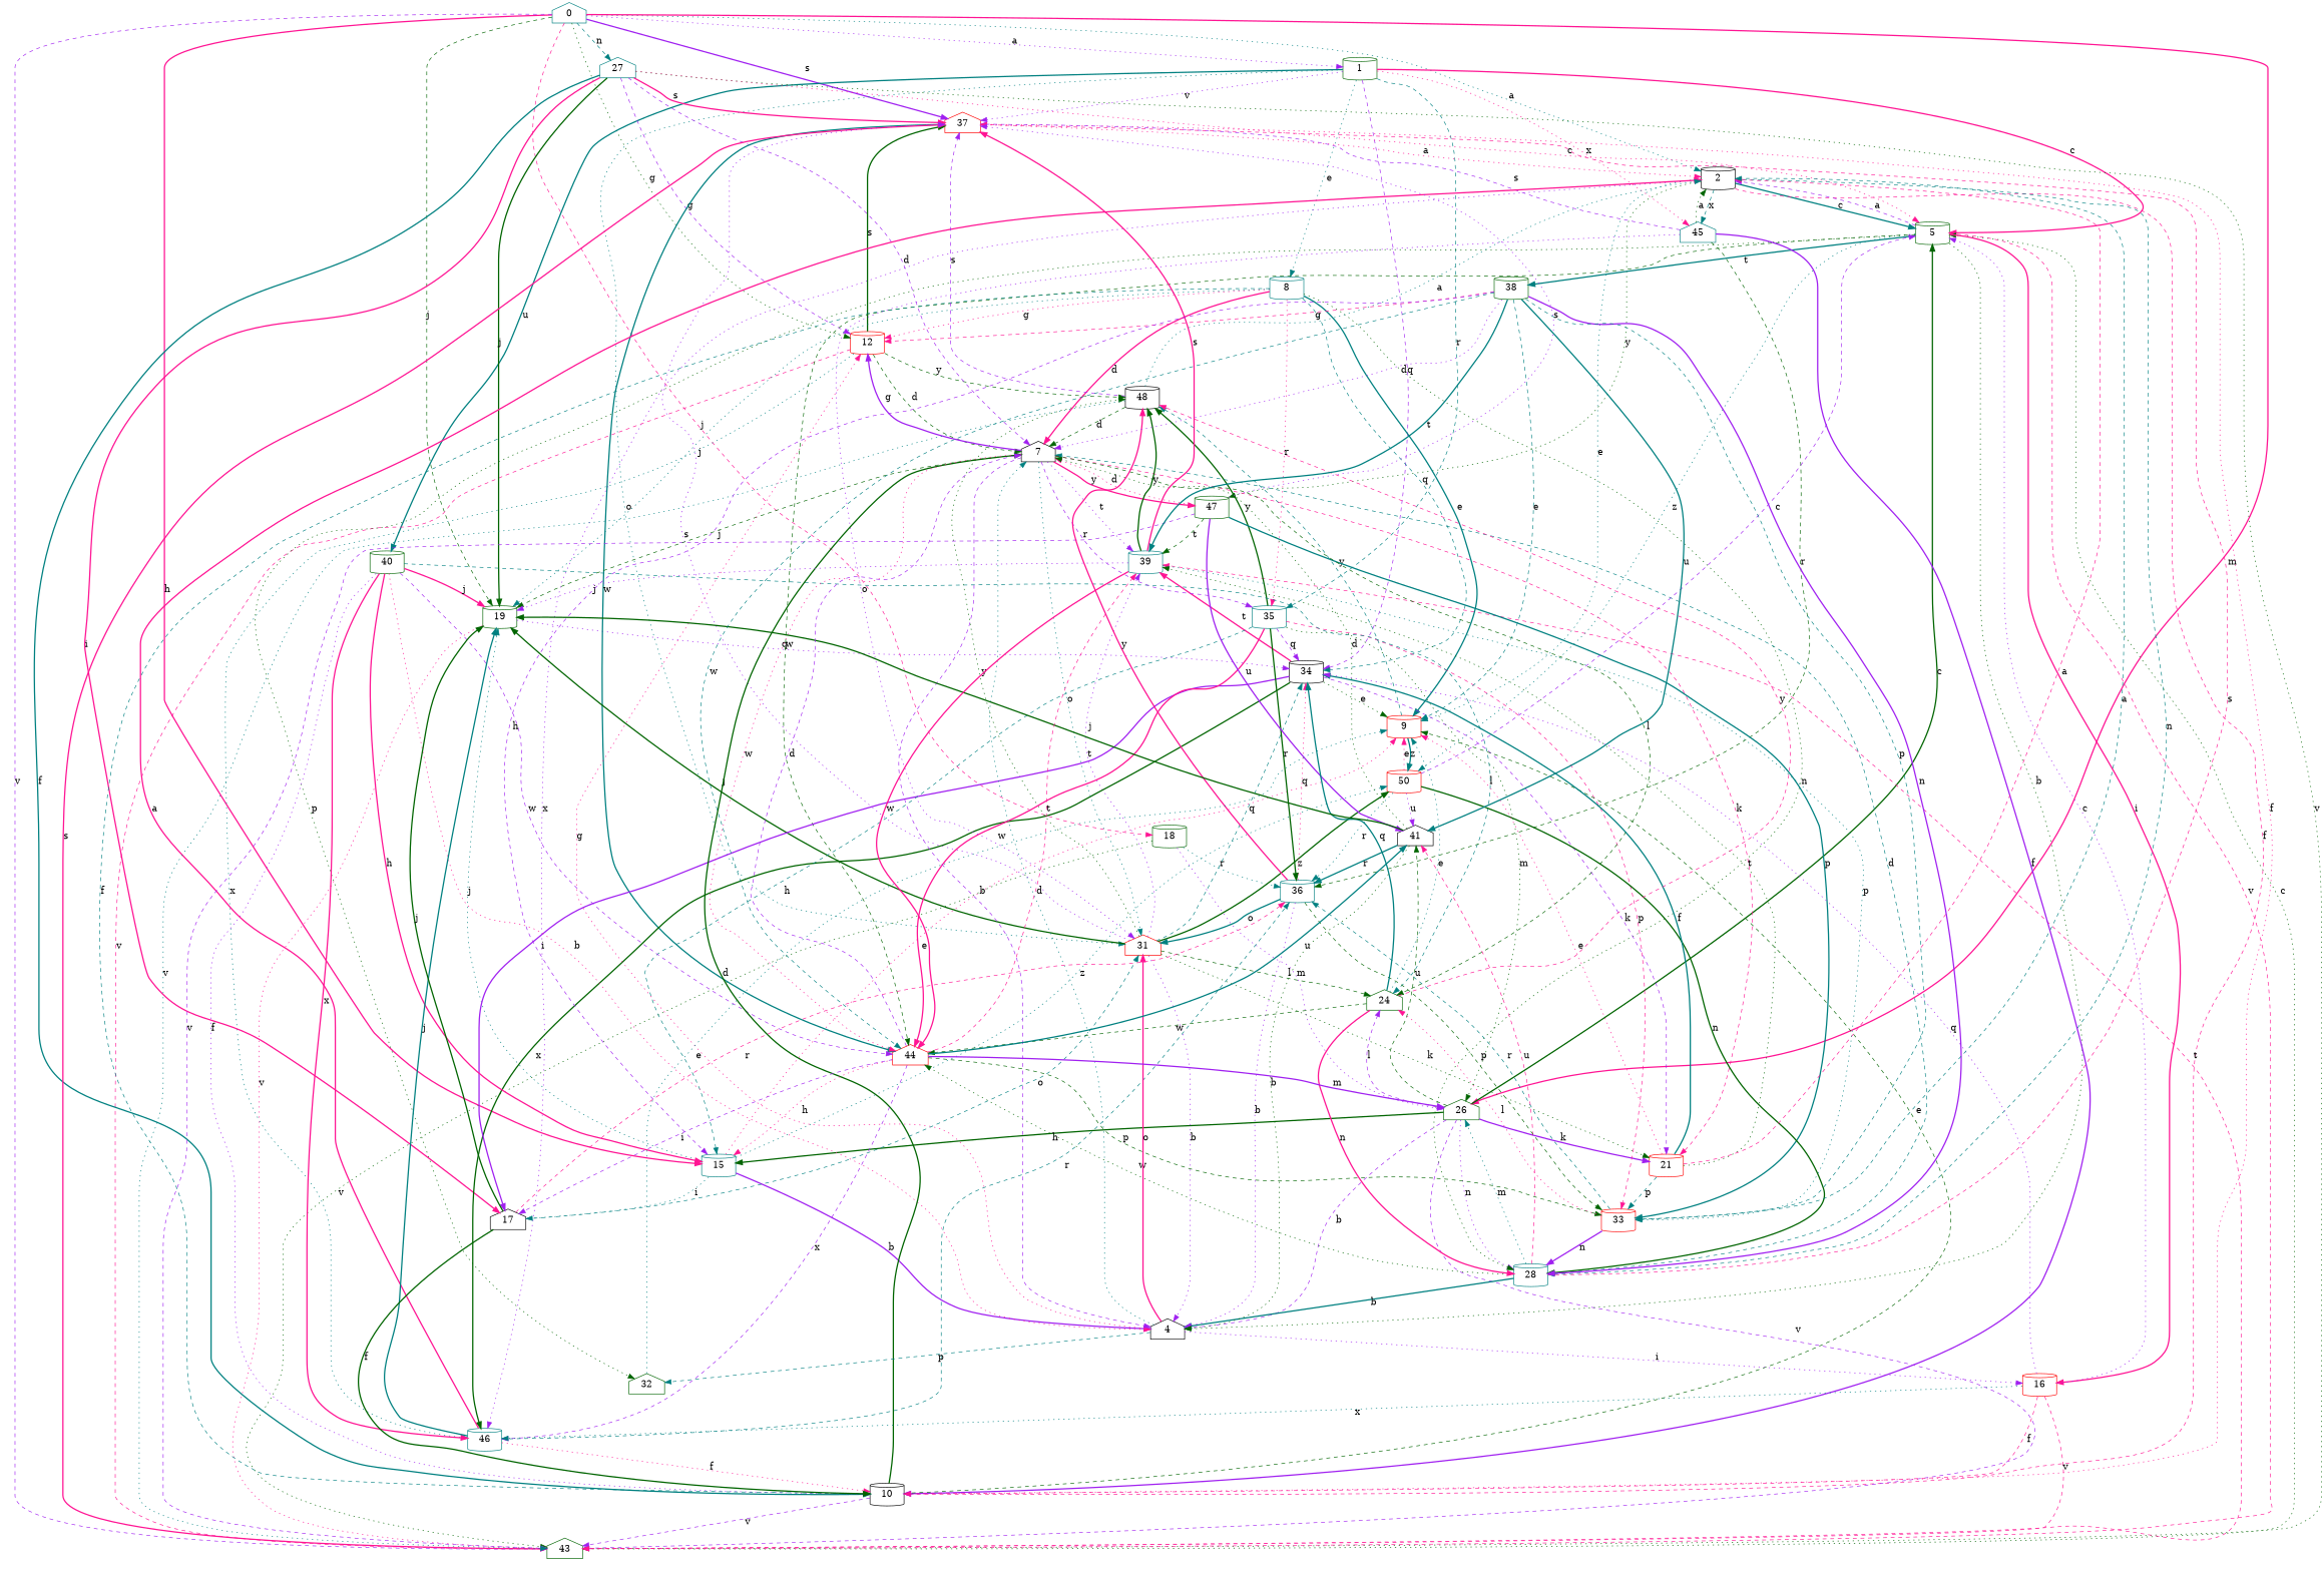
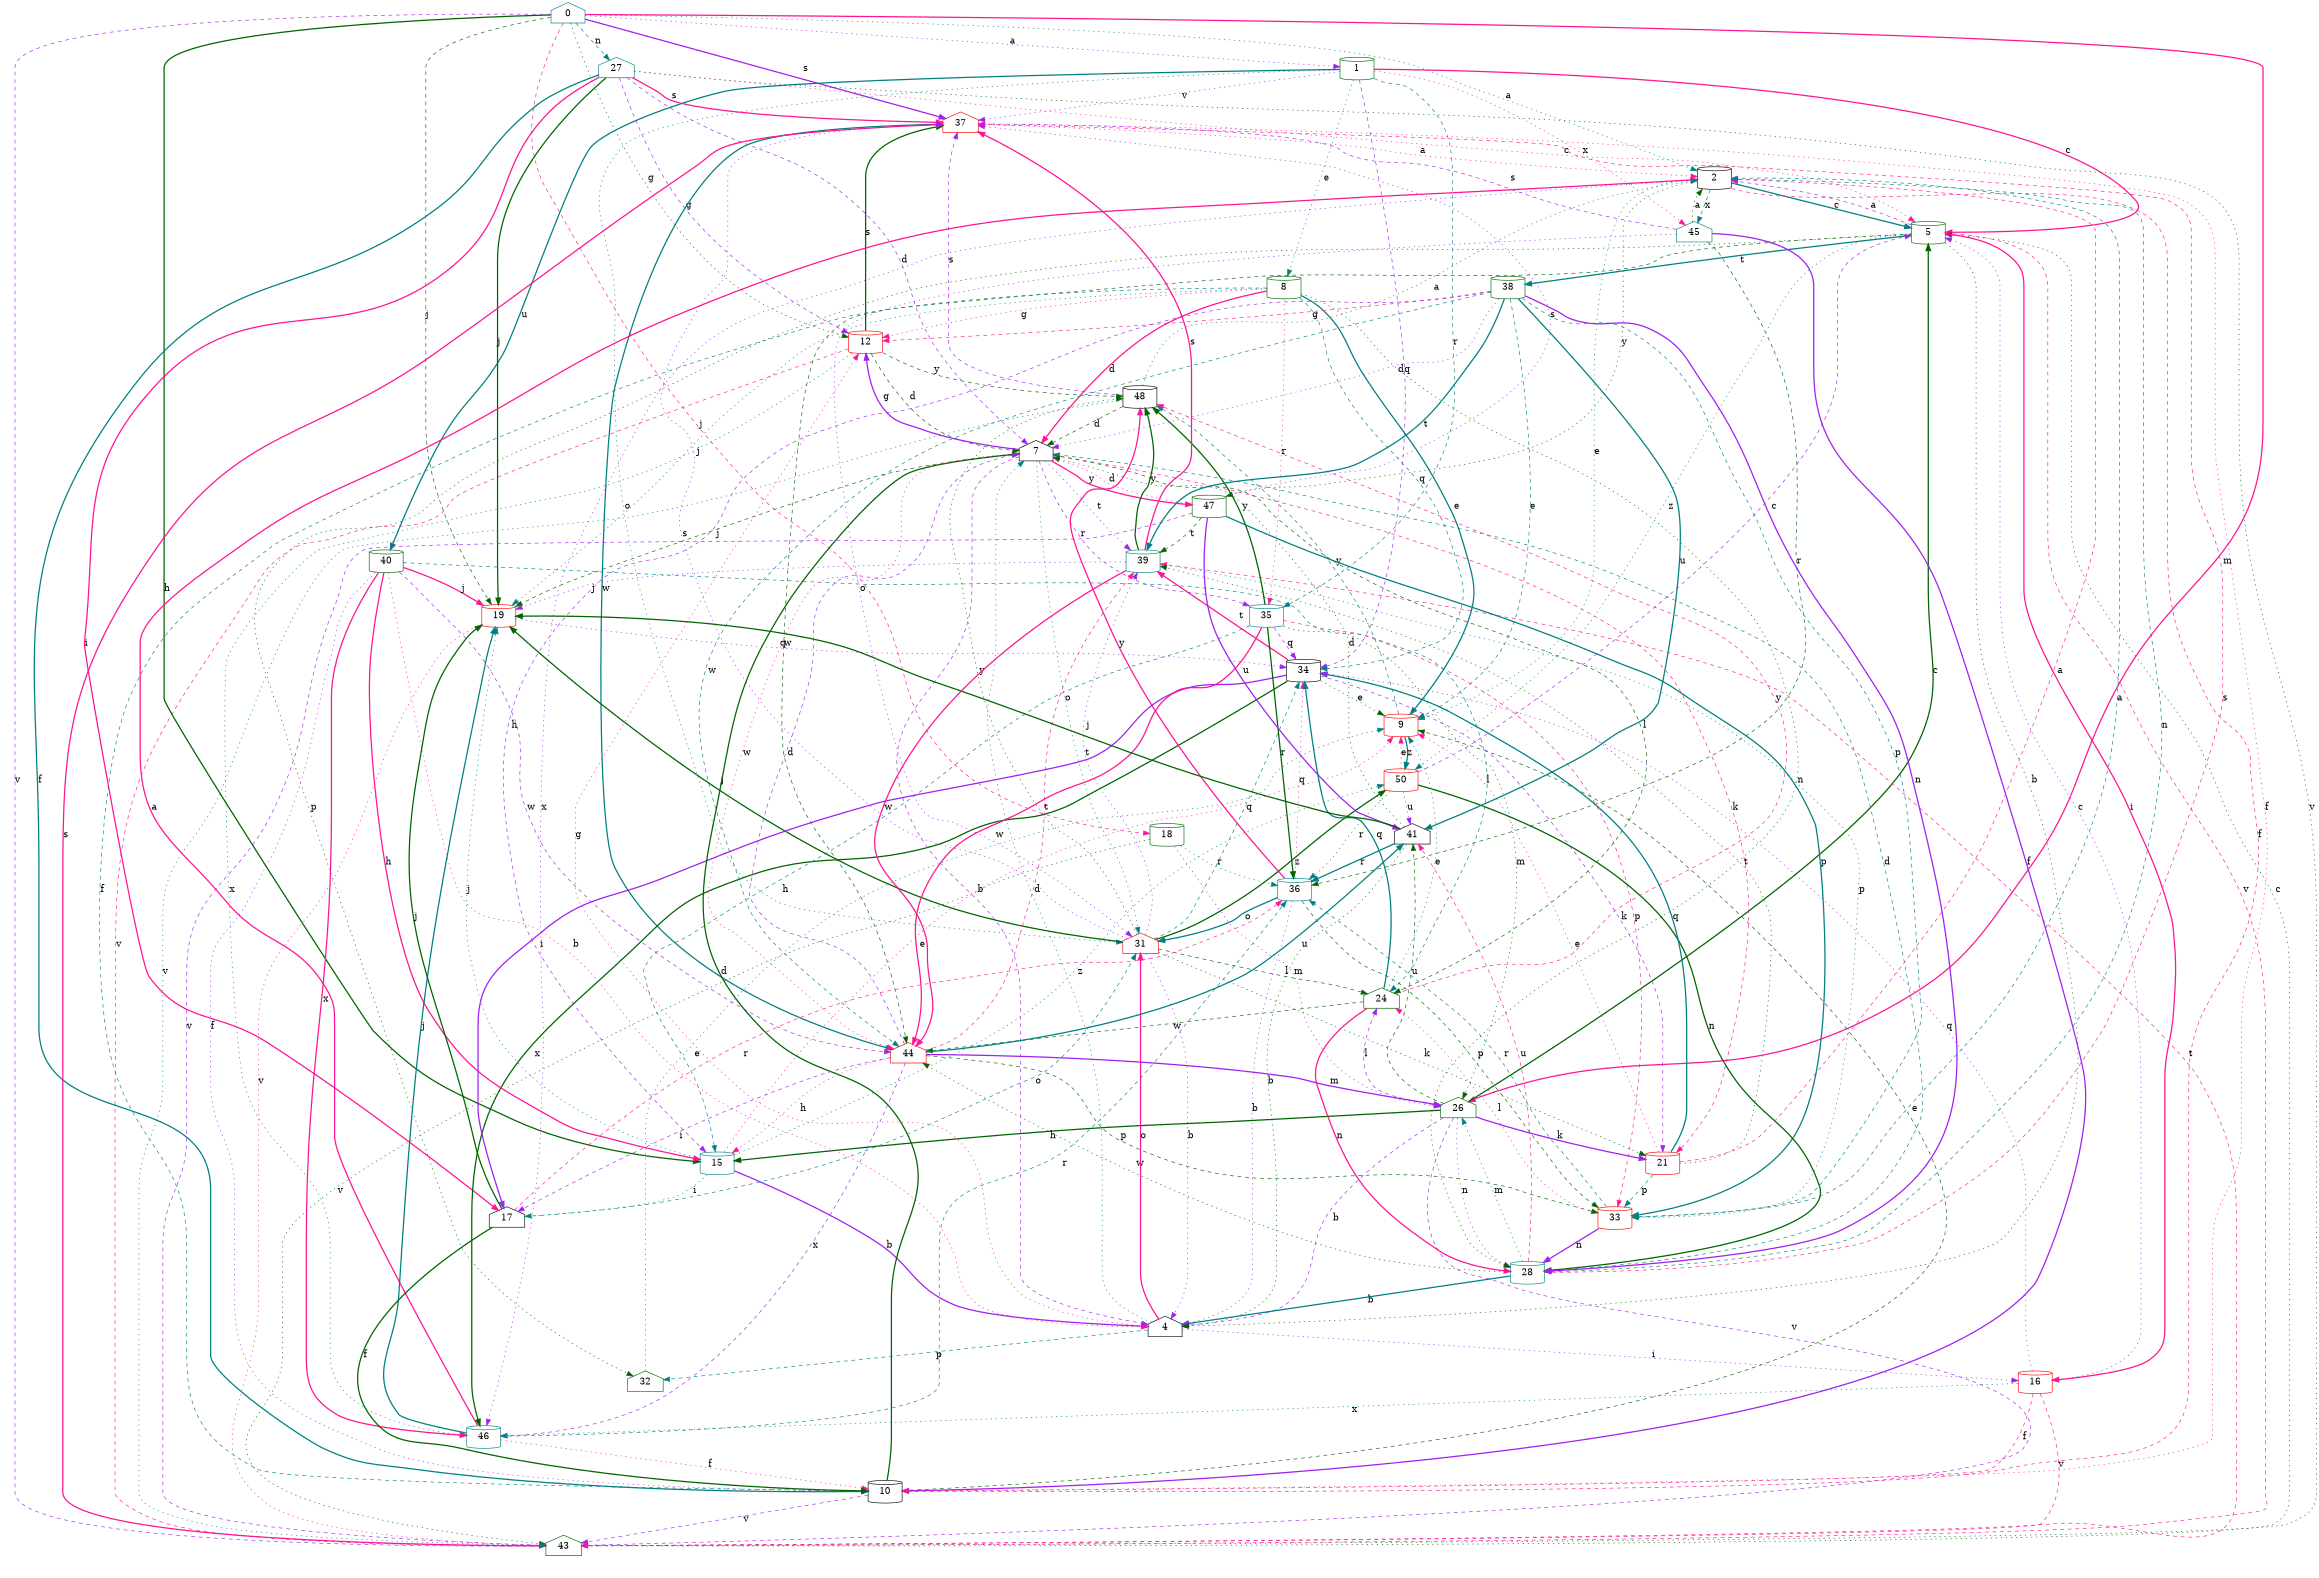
  strict digraph {
    node [color=darkgreen shape=cylinder]
    edge [color=teal style=dotted]
    0 [color=teal shape=house]
    1
    2 [color=black]
    12 [color=red]
    15 [color=teal]
    18
-   19
+   19 [color=red]
    26 [shape=house]
    27 [color=teal shape=house]
    37 [color=red shape=house]
    43 [shape=house]
    5
-   8 [color=teal]
+   8
    31 [color=red shape=house]
    34 [color=black]
    35 [color=teal]
    40
    45 [color=teal shape=house]
    9 [color=red]
    10 [color=black]
    28 [color=teal]
    46 [color=teal]
    47
    7 [color=black shape=house]
    48 [color=black]
    4 [color=black shape=house]
    50 [color=red]
    17 [color=black shape=house]
    36 [color=teal]
    21 [color=red]
    24 [shape=house]
    41 [color=black shape=house]
    44 [color=red shape=house]
    39 [color=teal]
    16 [color=red]
    32 [shape=house]
    38
    33 [color=red]
    0 -> 1 [color=purple label=a]
    0 -> 2 [label=a]
    0 -> 12 [color=darkgreen label=g]
-   0 -> 15 [color=deeppink label=h style=bold]
+   0 -> 15 [color=darkgreen label=h style=bold]
    0 -> 18 [color=deeppink label=j style=dashed]
    0 -> 19 [color=darkgreen label=j style=dashed]
    0 -> 26 [color=deeppink label=m style=bold]
    0 -> 27 [label=n style=dashed]
    0 -> 37 [color=purple label=s style=bold]
    0 -> 43 [color=purple label=v style=dashed]
    1 -> 37 [color=purple label=v]
    1 -> 5 [color=deeppink label=c style=bold]
    1 -> 8 [label=e]
    1 -> 31 [label=o]
    1 -> 34 [color=purple label=q style=dashed]
    1 -> 35 [label=r style=dashed]
    1 -> 40 [label=u style=bold]
    1 -> 45 [color=deeppink label=x]
    2 -> 5 [label=c style=bold]
    2 -> 45 [label=x style=dashed]
    2 -> 9 [label=e]
    2 -> 10 [color=deeppink label=f style=dashed]
    2 -> 28 [label=n style=dashed]
    2 -> 46 [color=purple label=x]
    2 -> 47 [color=darkgreen label=y]
    12 -> 37 [color=darkgreen label=s style=bold]
    12 -> 43 [color=deeppink label=v style=dashed]
    12 -> 46 [label=x]
    12 -> 7 [color=darkgreen label=d style=dashed]
    12 -> 48 [color=darkgreen label=y style=dashed]
    15 -> 19 [label=j]
    15 -> 9 [color=deeppink label=e]
    15 -> 4 [color=purple label=b style=bold]
    15 -> 50 [label=z]
    15 -> 17 [label=i]
    18 -> 26 [color=purple label=m]
    18 -> 43 [color=darkgreen label=v]
    18 -> 36 [label=r]
    19 -> 43 [color=deeppink label=v]
    19 -> 34 [color=purple label=q]
    26 -> 15 [color=darkgreen label=h style=bold]
    26 -> 43 [color=purple label=v style=dashed]
    26 -> 5 [color=darkgreen label=c style=bold]
    26 -> 28 [color=purple label=n]
    26 -> 4 [color=purple label=b style=dashed]
    26 -> 21 [color=purple label=k style=bold]
    26 -> 24 [color=purple label=l style=dashed]
    26 -> 41 [color=darkgreen label=u style=dashed]
    27 -> 12 [color=purple label=g style=dashed]
    27 -> 19 [color=darkgreen label=j style=bold]
    27 -> 37 [color=deeppink label=s style=bold]
    27 -> 43 [color=darkgreen label=v]
    27 -> 5 [color=deeppink label=c]
    27 -> 10 [label=f style=bold]
    27 -> 7 [color=purple label=d style=dashed]
    27 -> 17 [color=deeppink label=i style=bold]
    37 -> 2 [color=deeppink label=a]
    37 -> 10 [color=deeppink label=f]
    37 -> 44 [label=w style=bold]
    43 -> 37 [color=deeppink label=s style=bold]
    43 -> 5 [color=darkgreen label=c]
    43 -> 39 [color=deeppink label=t style=dashed]
    5 -> 2 [color=purple label=a style=dashed]
    5 -> 43 [color=deeppink label=v style=dashed]
    5 -> 4 [color=darkgreen label=b]
    5 -> 50 [label=z]
    5 -> 44 [color=darkgreen label=w style=dashed]
    5 -> 16 [color=deeppink label=i style=bold]
    5 -> 32 [color=darkgreen label=p]
    5 -> 38 [label=t style=bold]
    8 -> 12 [color=deeppink label=g]
    8 -> 19 [label=j]
    8 -> 34 [label=q style=dashed]
    8 -> 35 [color=deeppink label=r]
    8 -> 9 [label=e style=bold]
    8 -> 10 [label=f style=dashed]
    8 -> 28 [color=darkgreen label=n]
    8 -> 7 [color=deeppink label=d style=bold]
    31 -> 19 [color=darkgreen label=j style=bold]
    31 -> 37 [color=purple label=s]
    31 -> 34 [label=q style=dashed]
    31 -> 48 [color=darkgreen label=y]
    31 -> 4 [color=purple label=b]
    31 -> 50 [color=darkgreen label=z style=bold]
    31 -> 21 [color=darkgreen label=k]
    31 -> 24 [color=darkgreen label=l style=dashed]
    31 -> 39 [color=purple label=t]
    34 -> 9 [color=darkgreen label=e]
    34 -> 46 [color=darkgreen label=x style=bold]
    34 -> 17 [color=purple label=i style=bold]
    34 -> 21 [color=purple label=k style=dashed]
    34 -> 39 [color=deeppink label=t style=bold]
    35 -> 15 [label=h style=dashed]
    35 -> 26 [color=darkgreen label=m]
    35 -> 34 [color=purple label=q style=dashed]
    35 -> 48 [color=darkgreen label=y style=bold]
    35 -> 36 [color=darkgreen label=r style=bold]
    35 -> 44 [color=deeppink label=w style=bold]
    35 -> 33 [color=deeppink label=p style=dashed]
    40 -> 15 [color=deeppink label=h style=bold]
    40 -> 19 [color=deeppink label=j style=bold]
    40 -> 10 [color=purple label=f]
    40 -> 46 [color=deeppink label=x style=bold]
    40 -> 4 [color=deeppink label=b]
    40 -> 24 [label=l style=dashed]
    40 -> 44 [color=purple label=w style=dashed]
    45 -> 2 [color=darkgreen label=a]
    45 -> 37 [color=purple label=s style=dashed]
    45 -> 31 [color=purple label=o]
    45 -> 10 [color=purple label=f style=bold]
    45 -> 36 [color=darkgreen label=r style=dashed]
    9 -> 48 [label=y style=dashed]
    9 -> 50 [label=z style=bold]
    10 -> 43 [color=purple label=v style=dashed]
    10 -> 9 [color=darkgreen label=e style=dashed]
    10 -> 7 [color=darkgreen label=d style=bold]
    28 -> 26 [label=m]
    28 -> 37 [color=deeppink label=s style=dashed]
    28 -> 7 [label=d style=dashed]
    28 -> 4 [label=b style=bold]
    28 -> 41 [color=deeppink label=u style=dashed]
    28 -> 44 [color=darkgreen label=w]
    46 -> 2 [color=deeppink label=a style=bold]
    46 -> 19 [label=j style=bold]
    46 -> 10 [color=deeppink label=f]
    46 -> 36 [label=r style=dashed]
    47 -> 37 [color=purple label=s]
    47 -> 43 [color=purple label=v style=dashed]
    47 -> 7 [color=deeppink label=d]
    47 -> 41 [color=purple label=u style=bold]
    47 -> 39 [color=darkgreen label=t style=dashed]
    47 -> 33 [label=p style=bold]
    7 -> 12 [color=purple label=g style=bold]
    7 -> 19 [color=darkgreen label=j style=dashed]
    7 -> 31 [label=o]
    7 -> 35 [color=purple label=r style=dashed]
    7 -> 47 [color=deeppink label=y style=bold]
    7 -> 4 [color=purple label=b style=dashed]
    7 -> 21 [color=deeppink label=k style=dashed]
    7 -> 24 [color=darkgreen label=l style=dashed]
    7 -> 44 [color=deeppink label=w]
    7 -> 39 [color=purple label=t]
    48 -> 2 [label=a]
    48 -> 37 [color=purple label=s style=dashed]
    48 -> 43 [label=v]
    48 -> 7 [color=darkgreen label=d style=dashed]
    4 -> 12 [color=deeppink label=g]
    4 -> 31 [color=deeppink label=o style=bold]
    4 -> 7 [label=d]
    4 -> 16 [color=purple label=i]
    4 -> 32 [label=p style=dashed]
    50 -> 5 [color=purple label=c style=dashed]
    50 -> 9 [color=deeppink label=e]
    50 -> 28 [color=darkgreen label=n style=bold]
    50 -> 36 [label=r]
    50 -> 41 [color=purple label=u]
    17 -> 19 [color=darkgreen label=j style=bold]
    17 -> 31 [label=o style=dashed]
    17 -> 10 [color=darkgreen label=f style=bold]
    17 -> 36 [color=deeppink label=r style=dashed]
    36 -> 31 [label=o style=bold]
    36 -> 34 [color=deeppink label=q]
    36 -> 48 [color=deeppink label=y style=bold]
    36 -> 4 [color=purple label=b]
    36 -> 33 [color=darkgreen label=p style=dashed]
    21 -> 2 [color=deeppink label=a style=dashed]
-   21 -> 34 [label=f style=bold]
+   21 -> 34 [label=q style=bold]
    21 -> 9 [color=deeppink label=e]
    21 -> 39 [color=darkgreen label=t]
    21 -> 33 [label=p style=dashed]
    24 -> 34 [label=q style=bold]
    24 -> 9 [label=e]
    24 -> 28 [color=deeppink label=n style=bold]
    24 -> 48 [color=deeppink label=y style=dashed]
    24 -> 44 [color=darkgreen label=w style=dashed]
    41 -> 19 [color=darkgreen label=j style=bold]
    41 -> 7 [color=darkgreen label=d]
    41 -> 4 [color=darkgreen label=b]
    41 -> 36 [label=r style=bold]
    44 -> 15 [color=deeppink label=h]
    44 -> 26 [color=purple label=m style=bold]
    44 -> 46 [color=purple label=x style=dashed]
    44 -> 7 [color=purple label=d style=dashed]
    44 -> 17 [color=purple label=i style=dashed]
    44 -> 41 [label=u style=bold]
    44 -> 39 [color=deeppink label=t style=dashed]
    44 -> 33 [color=darkgreen label=p style=dashed]
    39 -> 19 [color=purple label=j]
    39 -> 37 [color=deeppink label=s style=bold]
    39 -> 48 [color=darkgreen label=y style=bold]
    39 -> 44 [color=deeppink label=w style=bold]
    39 -> 33 [label=p]
    16 -> 43 [color=deeppink label=v style=dashed]
    16 -> 5 [color=purple label=c]
    16 -> 34 [color=purple label=q]
    16 -> 10 [color=deeppink label=f style=dashed]
    16 -> 46 [label=x]
    32 -> 9 [label=e]
    38 -> 12 [color=deeppink label=g style=dashed]
    38 -> 15 [color=purple label=h style=dashed]
    38 -> 9 [label=e style=dashed]
    38 -> 28 [color=purple label=n style=bold]
    38 -> 7 [color=purple label=d]
    38 -> 41 [label=u style=bold]
    38 -> 44 [label=w style=dashed]
    38 -> 39 [label=t style=bold]
    38 -> 33 [label=p style=dashed]
    33 -> 2 [label=a style=dashed]
    33 -> 28 [color=purple label=n style=bold]
    33 -> 36 [label=r style=dashed]
    33 -> 24 [color=deeppink label=l]
  }
